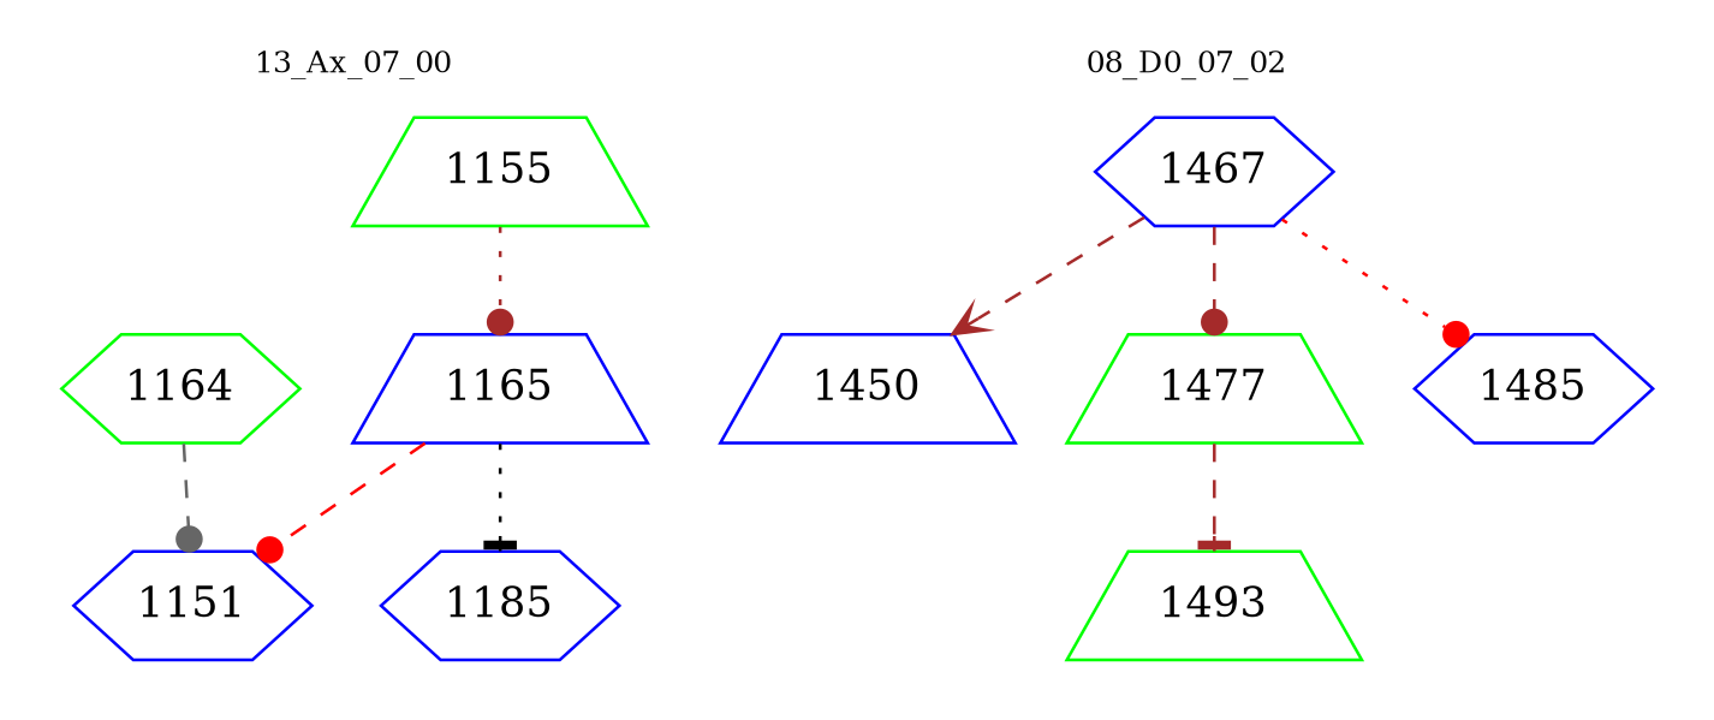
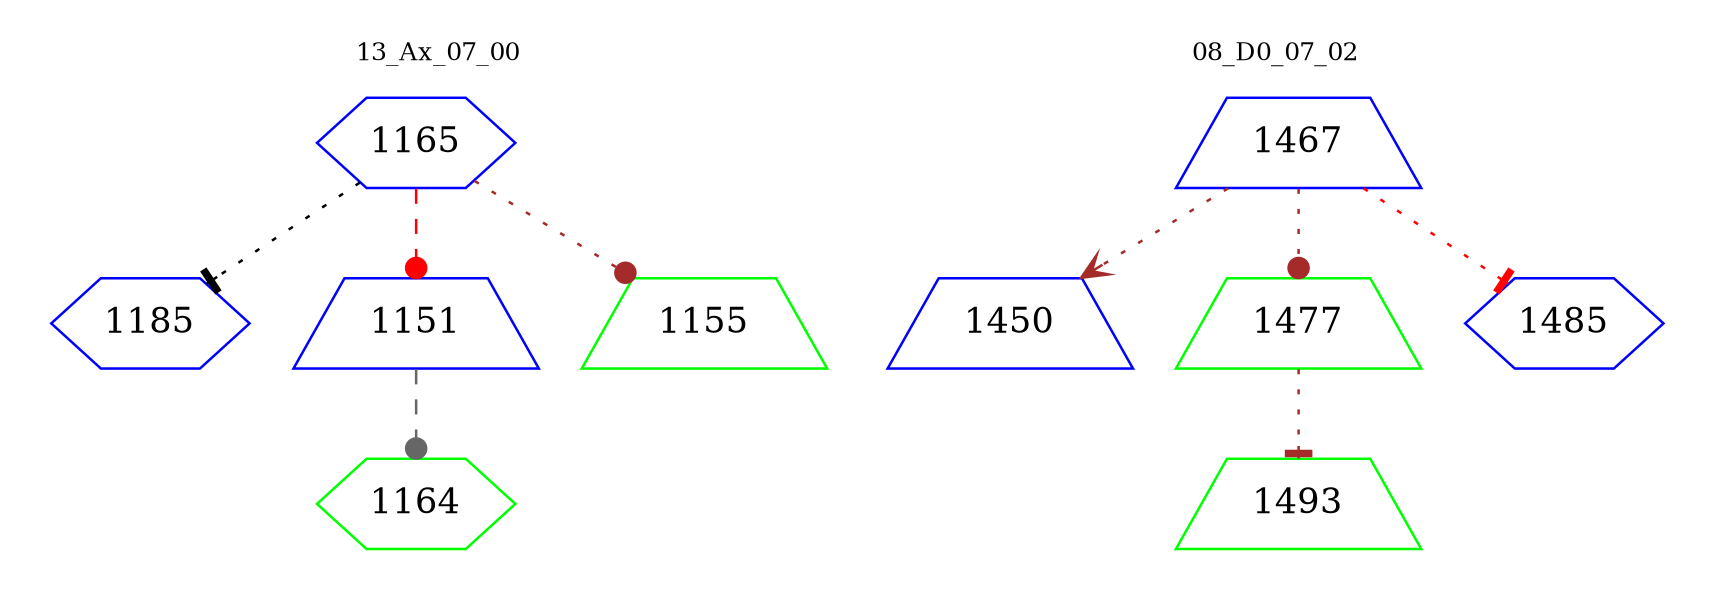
  digraph {
    node [color=blue shape=hexagon]
    edge [arrowhead=dot color=brown style=dotted]
-   n1 [label=1165 shape=trapezium]
+   n1 [label=1165]
    n2 [label=1185]
-   n3 [label=1151]
+   n3 [label=1151 shape=trapezium]
    n4 [color=green label=1155 shape=trapezium]
    n5 [color=green label=1164]
-   n6 [label=1467]
+   n6 [label=1467 shape=trapezium]
    n7 [label=1450 shape=trapezium]
    n8 [color=green label=1477 shape=trapezium]
    n9 [label=1485]
    n10 [color=green label=1493 shape=trapezium]
    subgraph cluster_1 {
      color=white
      fontsize=10
      label="13_Ax_07_00"
      n1
      n2
      n3
      n4
      n5
    }
    subgraph cluster_2 {
      color=white
      fontsize=10
      label="08_D0_07_02"
      n6
      n7
      n8
      n9
      n10
    }
    n1 -> n2 [arrowhead=tee color=black]
    n1 -> n3 [color=red style=dashed]
-   n4 -> n1
-   n5 -> n3 [color=gray40 style=dashed]
-   n6 -> n7 [arrowhead=vee style=dashed]
-   n6 -> n8 [style=dashed]
-   n6 -> n9 [color=red]
-   n8 -> n10 [arrowhead=tee style=dashed]
+   n1 -> n4
+   n3 -> n5 [color=gray40 style=dashed]
+   n6 -> n7 [arrowhead=vee]
+   n6 -> n8
+   n6 -> n9 [arrowhead=tee color=red]
+   n8 -> n10 [arrowhead=tee]
  }
